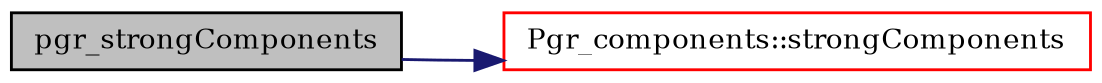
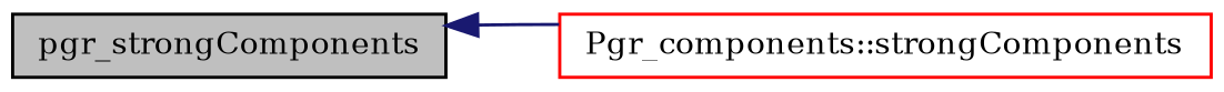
  digraph {
    rankdir=LR
    fontname="DejaVu Serif"
    node [fontname="DejaVu Serif" fontsize=10 shape=record style=filled]
    n1 [color=black fillcolor=grey75 fontcolor=black height=0.2 label=pgr_strongComponents width=0.4]
    n2 [color=red fillcolor=white height=0.2 label="Pgr_components::strongComponents" width=0.4]
-   n1 -> n2 [color=midnightblue fontname="DejaVu Serif" fontsize=10 labelfontname=Helvetica labelfontsize=10 style=solid]
+   n2 -> n1 [color=midnightblue fontname="DejaVu Serif" fontsize=10 labelfontname=Helvetica labelfontsize=10 style=solid]
  }
